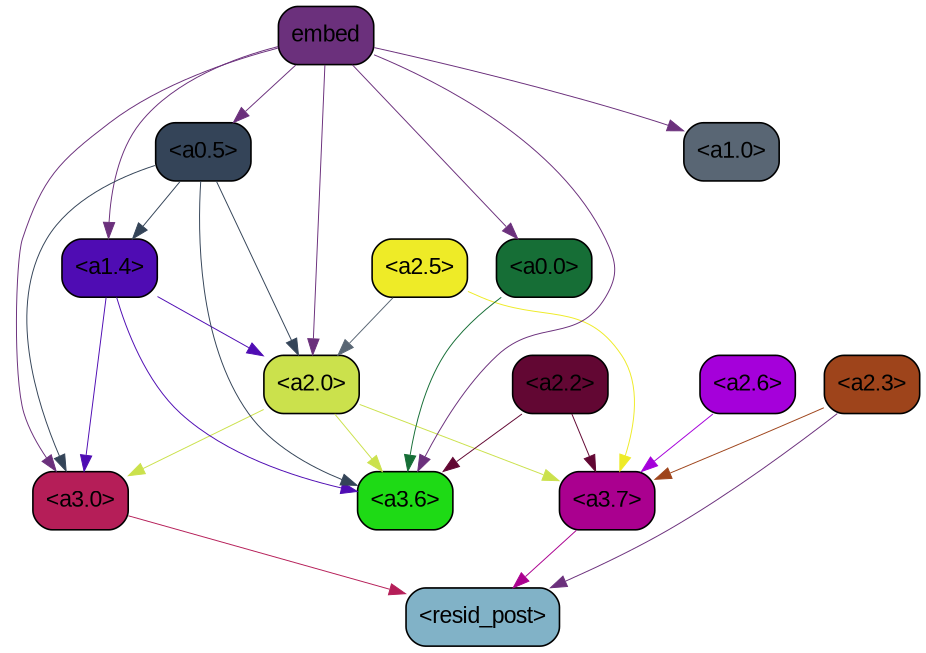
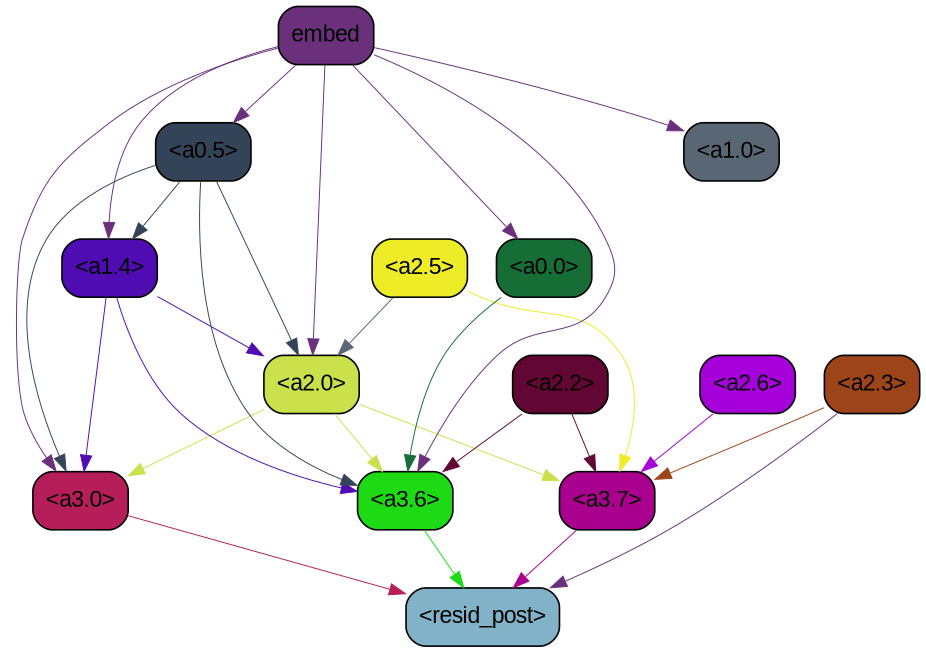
  strict digraph {
    fontname="Liberation Sans"
    splines=true
    node [color=black fontname="Liberation Sans" shape=box style="filled, rounded"]
    edge [color="#6b307c" fontname="Liberation Sans" penwidth=0.6]
    "<a3.7>" [fillcolor="#aa008f"]
    "<resid_post>" [fillcolor="#81b2c7"]
    "<a3.6>" [fillcolor="#1eda15"]
    "<a3.0>" [fillcolor="#b51e58"]
    "<a2.3>" [fillcolor="#9e441b"]
    "<a2.0>" [fillcolor="#cbe14c"]
    "<a1.4>" [fillcolor="#4f0cb3"]
    "<a2.6>" [fillcolor="#a500da"]
    "<a2.5>" [fillcolor="#eeeb27"]
    "<a2.2>" [fillcolor="#620733"]
    embed [fillcolor="#6b307c"]
    "<a0.5>" [fillcolor="#344458"]
    "<a0.0>" [fillcolor="#166e36"]
    "<a1.0>" [fillcolor="#596674"]
    "<a3.7>" -> "<resid_post>" [color="#aa008f"]
+   "<a3.6>" -> "<resid_post>" [color="#1eda15"]
    "<a3.0>" -> "<resid_post>" [color="#b51e58"]
    "<a2.3>" -> "<a3.7>" [color="#9e441b"]
    "<a2.3>" -> "<resid_post>"
    "<a2.0>" -> "<a3.7>" [color="#cbe14c"]
    "<a2.0>" -> "<a3.6>" [color="#cbe14c"]
    "<a2.0>" -> "<a3.0>" [color="#cbe14c"]
    "<a1.4>" -> "<a3.6>" [color="#4f0cb3"]
    "<a1.4>" -> "<a3.0>" [color="#4f0cb3"]
    "<a1.4>" -> "<a2.0>" [color="#4f0cb3"]
    "<a2.6>" -> "<a3.7>" [color="#a500da"]
    "<a2.5>" -> "<a3.7>" [color="#eeeb27"]
    "<a2.5>" -> "<a2.0>" [color="#596674"]
    "<a2.2>" -> "<a3.7>" [color="#620733"]
    "<a2.2>" -> "<a3.6>" [color="#620733"]
    embed -> "<a3.6>"
    embed -> "<a3.0>"
    embed -> "<a2.0>"
    embed -> "<a1.4>"
    embed -> "<a0.5>"
    embed -> "<a0.0>"
    embed -> "<a1.0>"
    "<a0.5>" -> "<a3.6>" [color="#344458"]
    "<a0.5>" -> "<a3.0>" [color="#344458"]
    "<a0.5>" -> "<a2.0>" [color="#344458"]
    "<a0.5>" -> "<a1.4>" [color="#344458"]
    "<a0.0>" -> "<a3.6>" [color="#166e36"]
  }
